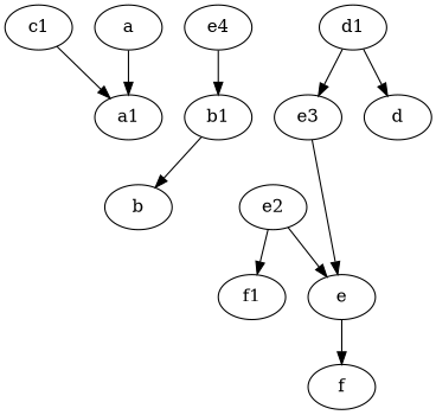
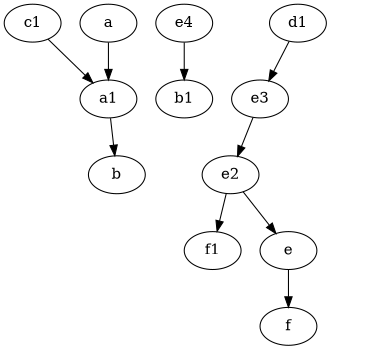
  digraph {
    b1
    b
    e4
    c1
    a1
    d1
    e3
-   d
    a
    n10 [label=e2]
    f1
    e
    f
-   b1 -> b
+   a1 -> b
    e4 -> b1
    c1 -> a1
    d1 -> e3
-   d1 -> d
-   e3 -> e
+   e3 -> n10
    a -> a1
    n10 -> f1
    n10 -> e
    e -> f
  }
